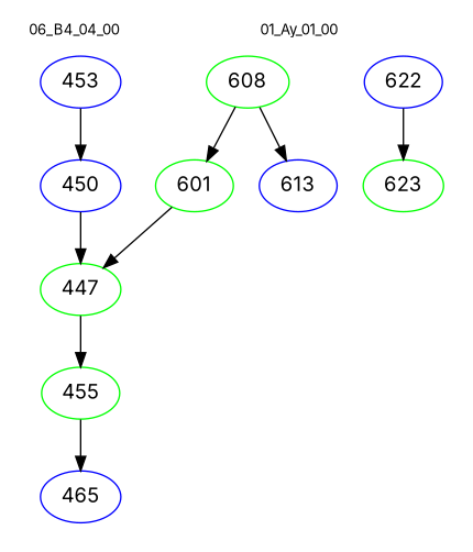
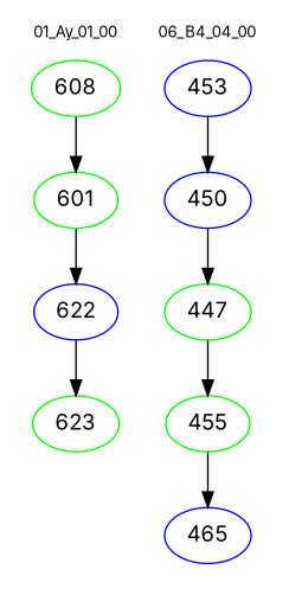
  digraph {
    fontname=Inter
    node [color=green fontname=Inter]
    edge [color=black fontname=Inter]
    n1 [label=601]
    n2 [color=blue label=622]
    n3 [label=608]
    n4 [label=623]
-   n5 [color=blue label=613]
    n6 [color=blue label=453]
    n7 [color=blue label=450]
    n8 [label=455]
    n9 [label=447]
    n10 [color=blue label=465]
    subgraph cluster_1 {
      color=white
      fontsize=10
      label="01_Ay_01_00"
      n1
      n2
      n3
      n4
-     n5
    }
    subgraph cluster_2 {
      color=white
      fontsize=10
      label="06_B4_04_00"
      n6
      n7
      n8
      n9
      n10
    }
-   n1 -> n9
+   n1 -> n2
    n2 -> n4
    n3 -> n1
-   n3 -> n5
    n6 -> n7
    n7 -> n9
    n8 -> n10
    n9 -> n8
  }
